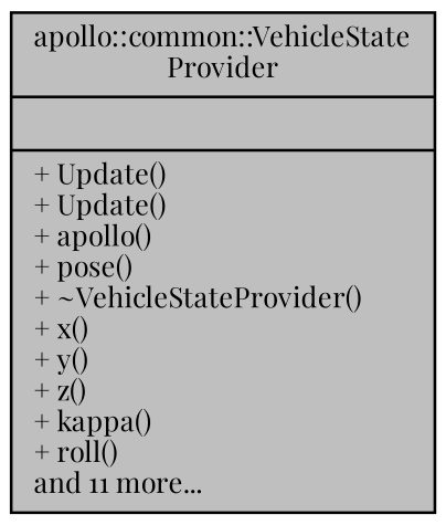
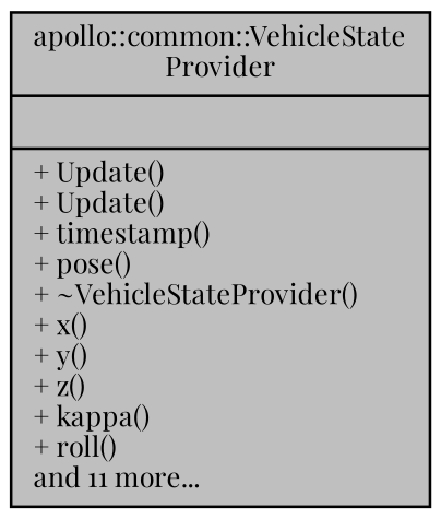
  digraph {
    fontname="Playfair Display"
-   n1 [color=black fillcolor=grey75 fontcolor=black fontname="Playfair Display" fontsize=10 height=0.2 label="{apollo::common::VehicleState\lProvider\n||+ Update()\l+ Update()\l+ apollo()\l+ pose()\l+ ~VehicleStateProvider()\l+ x()\l+ y()\l+ z()\l+ kappa()\l+ roll()\land 11 more...\l}" shape=record style=filled width=0.4]
+   n1 [color=black fillcolor=grey75 fontcolor=black fontname="Playfair Display" fontsize=10 height=0.2 label="{apollo::common::VehicleState\lProvider\n||+ Update()\l+ Update()\l+ timestamp()\l+ pose()\l+ ~VehicleStateProvider()\l+ x()\l+ y()\l+ z()\l+ kappa()\l+ roll()\land 11 more...\l}" shape=record style=filled width=0.4]
  }
